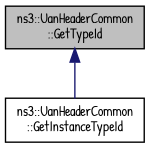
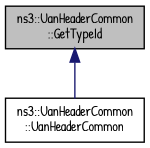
  digraph {
    rankdir=TB
    fontname="Patrick Hand"
    node [color=black fontname="Patrick Hand" fontsize=10 shape=record style=filled]
    n1 [fillcolor=grey75 fontcolor=black height=0.2 label="ns3::UanHeaderCommon\l::GetTypeId" width=0.4]
-   n2 [fillcolor=white height=0.2 label="ns3::UanHeaderCommon\l::GetInstanceTypeId" width=0.4]
+   n2 [fillcolor=white height=0.2 label="ns3::UanHeaderCommon\l::UanHeaderCommon" width=0.4]
    n1 -> n2 [color=midnightblue dir=back fontname="Patrick Hand" fontsize=10 labelfontname=Helvetica labelfontsize=10 style=solid]
  }
